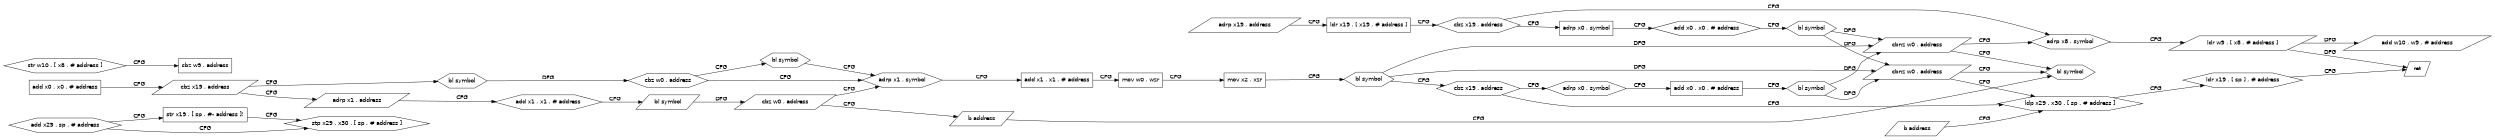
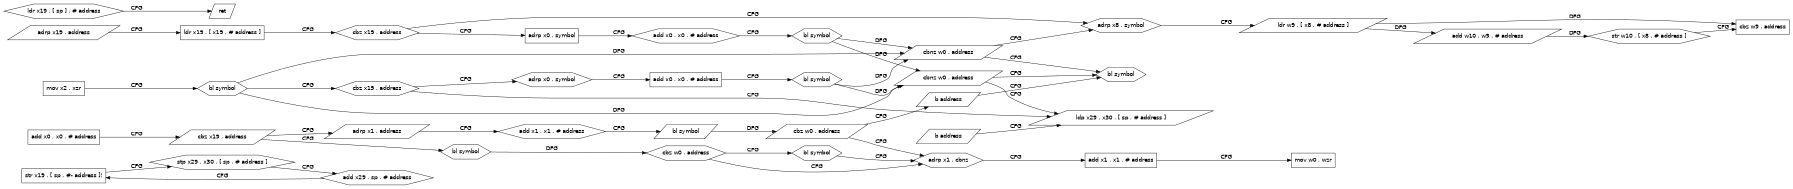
  digraph {
    fontname="DejaVu Sans"
    rankdir=LR
    node [fontname="DejaVu Sans" shape=hexagon]
    edge [fontname="DejaVu Sans"]
    n1 [label="str x19 , [ sp , #- address ]!" shape=box]
    n2 [label="stp x29 , x30 , [ sp , # address ]"]
    n3 [label="add x29 , sp , # address"]
    n4 [label="adrp x19 , address" shape=parallelogram]
    n5 [label="ldr x19 , [ x19 , # address ]" shape=box]
    n6 [label="cbz x19 , address"]
    n7 [label="adrp x8 , symbol"]
    n8 [label="adrp x0 , symbol" shape=box]
    n9 [label="ldr w9 , [ x8 , # address ]" shape=parallelogram]
    n10 [label="add x0 , x0 , # address"]
    n11 [label="add w10 , w9 , # address" shape=parallelogram]
    n12 [label="cbz w9 , address" shape=box]
    n13 [label="bl symbol"]
    n14 [label="str w10 , [ x8 , # address ]"]
    n15 [label="add x0 , x0 , # address" shape=box]
    n16 [label="cbz x19 , address" shape=parallelogram]
    n17 [label="adrp x0 , symbol"]
    n18 [label="add x0 , x0 , # address" shape=box]
    n19 [label="b address" shape=parallelogram]
-   n20 [label="ldp x29 , x30 , [ sp , # address ]"]
+   n20 [label="ldp x29 , x30 , [ sp , # address ]" shape=parallelogram]
    n21 [label="cbnz w0 , address" shape=parallelogram]
    n22 [label="cbnz w0 , address" shape=parallelogram]
    n23 [label="bl symbol"]
    n24 [label="bl symbol"]
    n25 [label="adrp x1 , address" shape=parallelogram]
    n26 [label="cbz w0 , address"]
    n27 [label="add x1 , x1 , # address"]
-   n28 [label="adrp x1 , symbol"]
+   n28 [label="adrp x1 , cbnz"]
    n29 [label="bl symbol"]
    n30 [label="bl symbol" shape=parallelogram]
    n31 [label="bl symbol"]
    n32 [label="ldr x19 , [ sp ] , # address"]
    n33 [label="add x1 , x1 , # address" shape=box]
    n34 [label="mov w0 , wzr" shape=box]
    n35 [label="cbz w0 , address" shape=parallelogram]
    n36 [label="b address" shape=parallelogram]
    n37 [label=ret shape=parallelogram]
    n38 [label="mov x2 , xzr" shape=box]
    n39 [label="bl symbol"]
    n40 [label="cbz x19 , address"]
    n1 -> n2 [label=CFG]
-   n3 -> n2 [label=CFG]
+   n2 -> n3 [label=CFG]
    n3 -> n1 [label=CFG]
    n4 -> n5 [label=CFG]
    n5 -> n6 [label=CFG]
    n6 -> n7 [label=CFG]
    n6 -> n8 [label=CFG]
    n7 -> n9 [label=CFG]
    n8 -> n10 [label=CFG]
    n9 -> n11 [label=DFG]
-   n9 -> n37 [label=DFG]
+   n9 -> n12 [label=DFG]
    n10 -> n13 [label=CFG]
+   n11 -> n14 [label=DFG]
    n13 -> n21 [label=DFG]
    n13 -> n22 [label=DFG]
    n14 -> n12 [label=CFG]
    n15 -> n16 [label=CFG]
    n16 -> n24 [label=CFG]
    n16 -> n25 [label=CFG]
    n17 -> n18 [label=CFG]
    n18 -> n31 [label=CFG]
    n19 -> n20 [label=CFG]
-   n20 -> n32 [label=CFG]
    n21 -> n7 [label=CFG]
    n21 -> n23 [label=CFG]
    n22 -> n20 [label=CFG]
    n22 -> n23 [label=CFG]
    n24 -> n26 [label=DFG]
    n25 -> n27 [label=CFG]
    n26 -> n28 [label=CFG]
    n26 -> n29 [label=CFG]
    n27 -> n30 [label=CFG]
    n28 -> n33 [label=CFG]
    n29 -> n28 [label=CFG]
    n30 -> n35 [label=DFG]
    n31 -> n21 [label=DFG]
    n31 -> n22 [label=DFG]
    n32 -> n37 [label=CFG]
    n33 -> n34 [label=CFG]
-   n34 -> n38 [label=CFG]
    n35 -> n28 [label=CFG]
    n35 -> n36 [label=CFG]
    n36 -> n23 [label=CFG]
    n38 -> n39 [label=CFG]
    n39 -> n21 [label=DFG]
    n39 -> n22 [label=DFG]
    n39 -> n40 [label=CFG]
    n40 -> n17 [label=CFG]
    n40 -> n20 [label=CFG]
  }
